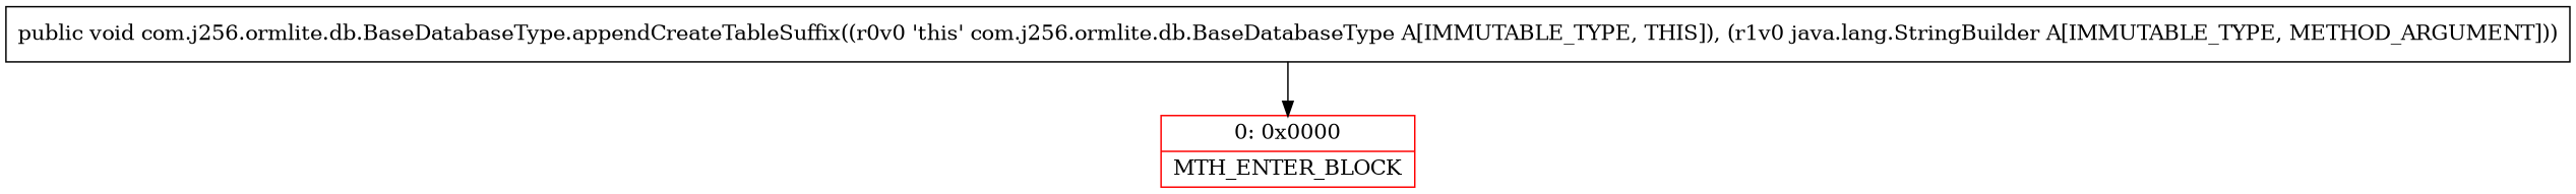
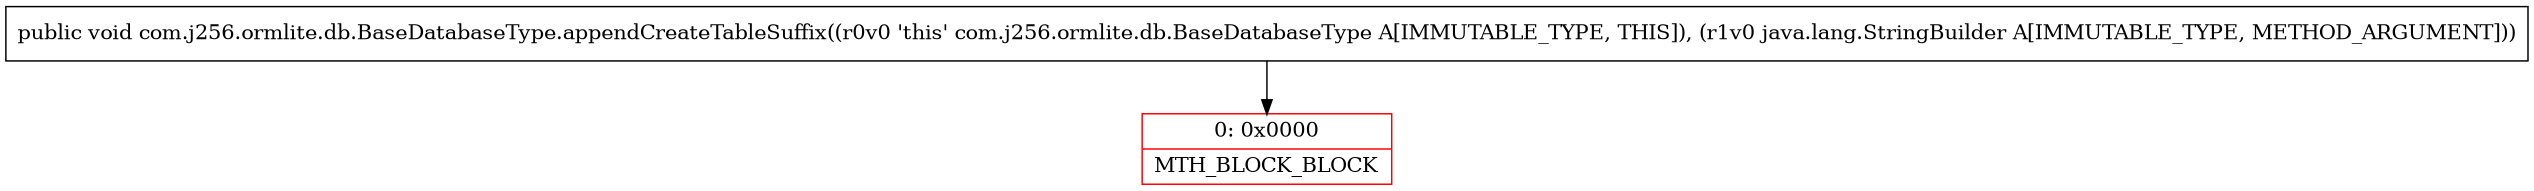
  digraph {
    node [shape=record]
-   n1 [color=red label="{0\:\ 0x0000|MTH_ENTER_BLOCK\l}"]
+   n1 [color=red label="{0\:\ 0x0000|MTH_BLOCK_BLOCK\l}"]
    n2 [label="{public void com.j256.ormlite.db.BaseDatabaseType.appendCreateTableSuffix((r0v0 'this' com.j256.ormlite.db.BaseDatabaseType A[IMMUTABLE_TYPE, THIS]), (r1v0 java.lang.StringBuilder A[IMMUTABLE_TYPE, METHOD_ARGUMENT])) }"]
    subgraph cluster_1 {
      label="R(0)"
    }
    n2 -> n1
  }
